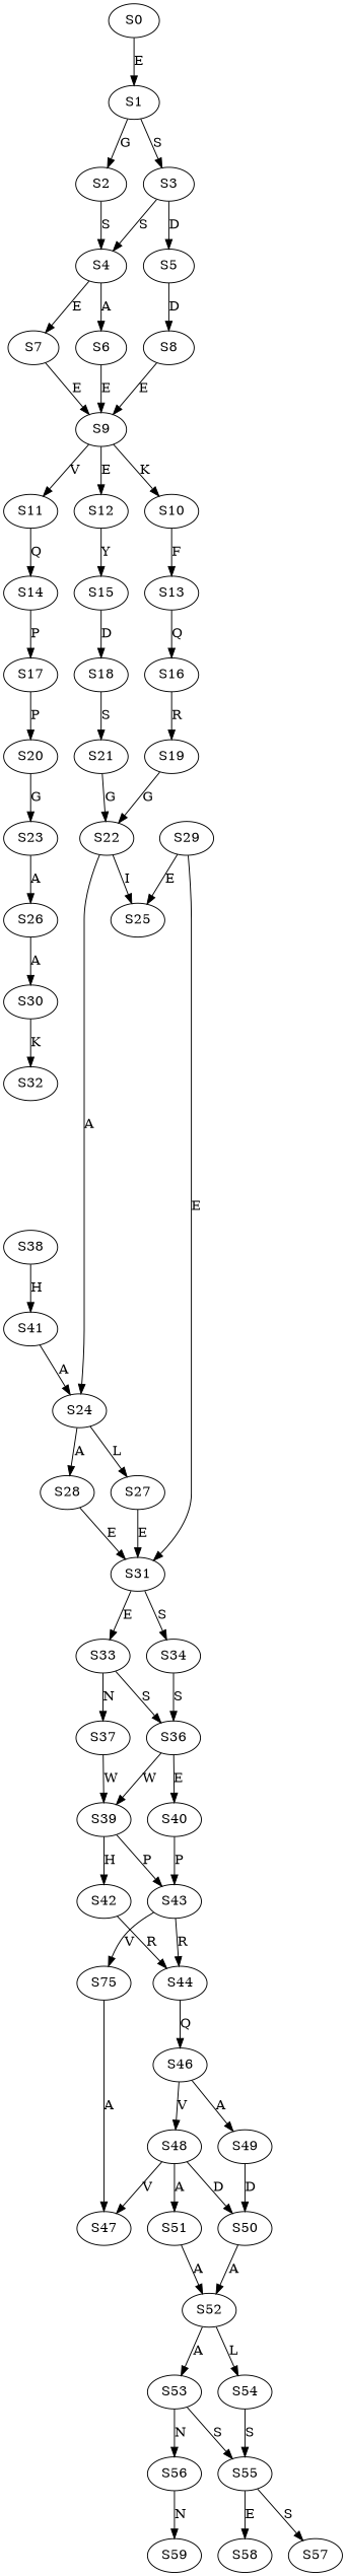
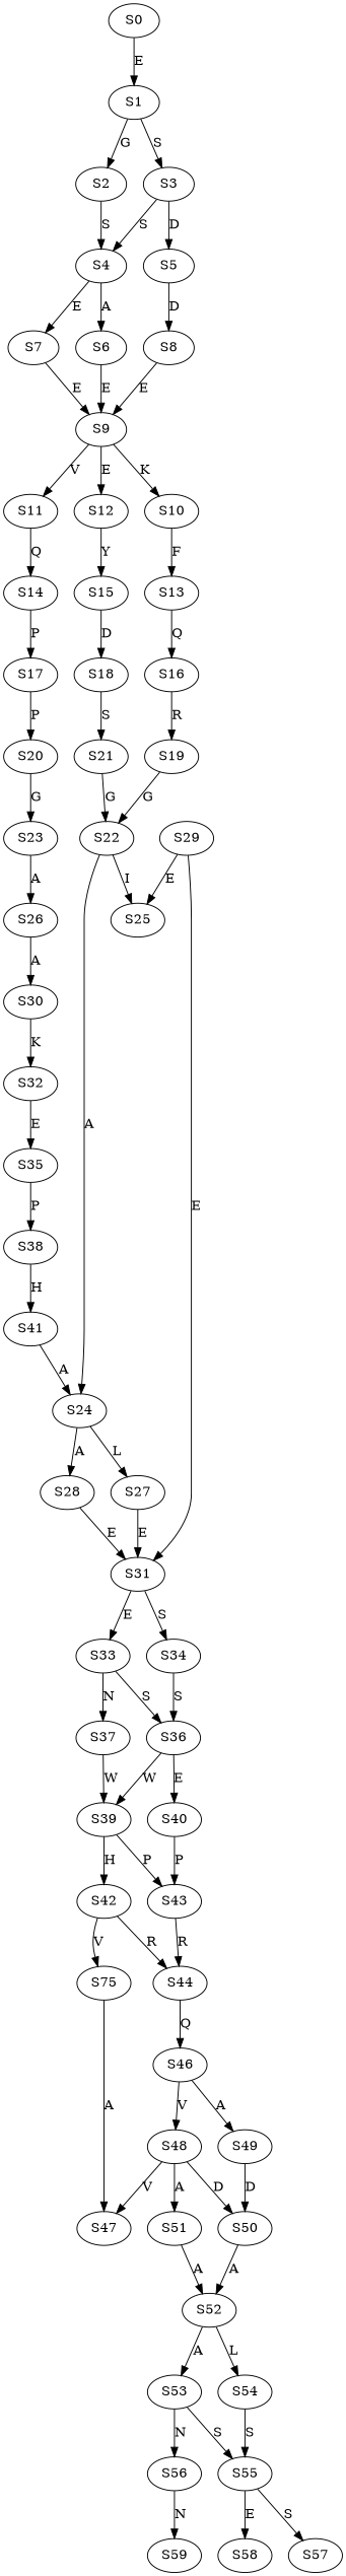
  strict digraph {
    S0
    S1
    S2
    S3
    S4
    S5
    S6
    S7
    S8
    S9
    S10
    S11
    S12
    S13
    S14
    S15
    S16
    S17
    S18
    S19
    S20
    S21
    S22
    S23
    S24
    S25
    S26
    S27
    S28
    S30
    S31
    S29
    S32
    S33
    S34
+   S35
    S36
    S37
    S38
    S39
    S40
    S41
    S42
    S43
    S44
    n46 [label=S75]
    S46
    S47
    S48
    S49
    S50
    S51
    S52
    S53
    S54
    S55
    S56
    S57
    S58
    S59
    S0 -> S1 [label=E]
    S1 -> S2 [label=G]
    S1 -> S3 [label=S]
    S2 -> S4 [label=S]
    S3 -> S4 [label=S]
    S3 -> S5 [label=D]
    S4 -> S6 [label=A]
    S4 -> S7 [label=E]
    S5 -> S8 [label=D]
    S6 -> S9 [label=E]
    S7 -> S9 [label=E]
    S8 -> S9 [label=E]
    S9 -> S10 [label=K]
    S9 -> S11 [label=V]
    S9 -> S12 [label=E]
    S10 -> S13 [label=F]
    S11 -> S14 [label=Q]
    S12 -> S15 [label=Y]
    S13 -> S16 [label=Q]
    S14 -> S17 [label=P]
    S15 -> S18 [label=D]
    S16 -> S19 [label=R]
    S17 -> S20 [label=P]
    S18 -> S21 [label=S]
    S19 -> S22 [label=G]
    S20 -> S23 [label=G]
    S21 -> S22 [label=G]
    S22 -> S24 [label=A]
    S22 -> S25 [label=I]
    S23 -> S26 [label=A]
    S24 -> S27 [label=L]
    S24 -> S28 [label=A]
    S26 -> S30 [label=A]
    S27 -> S31 [label=E]
    S28 -> S31 [label=E]
    S30 -> S32 [label=K]
    S31 -> S33 [label=E]
    S31 -> S34 [label=S]
    S29 -> S25 [label=E]
    S29 -> S31 [label=E]
+   S32 -> S35 [label=E]
    S33 -> S36 [label=S]
    S33 -> S37 [label=N]
    S34 -> S36 [label=S]
+   S35 -> S38 [label=P]
    S36 -> S39 [label=W]
    S36 -> S40 [label=E]
    S37 -> S39 [label=W]
    S38 -> S41 [label=H]
    S39 -> S42 [label=H]
    S39 -> S43 [label=P]
    S40 -> S43 [label=P]
    S41 -> S24 [label=A]
    S42 -> S44 [label=R]
    S43 -> S44 [label=R]
-   S43 -> n46 [label=V]
+   S42 -> n46 [label=V]
    S44 -> S46 [label=Q]
    n46 -> S47 [label=A]
    S46 -> S48 [label=V]
    S46 -> S49 [label=A]
    S48 -> S47 [label=V]
    S48 -> S50 [label=D]
    S48 -> S51 [label=A]
    S49 -> S50 [label=D]
    S50 -> S52 [label=A]
    S51 -> S52 [label=A]
    S52 -> S53 [label=A]
    S52 -> S54 [label=L]
    S53 -> S55 [label=S]
    S53 -> S56 [label=N]
    S54 -> S55 [label=S]
    S55 -> S57 [label=S]
    S55 -> S58 [label=E]
    S56 -> S59 [label=N]
  }
